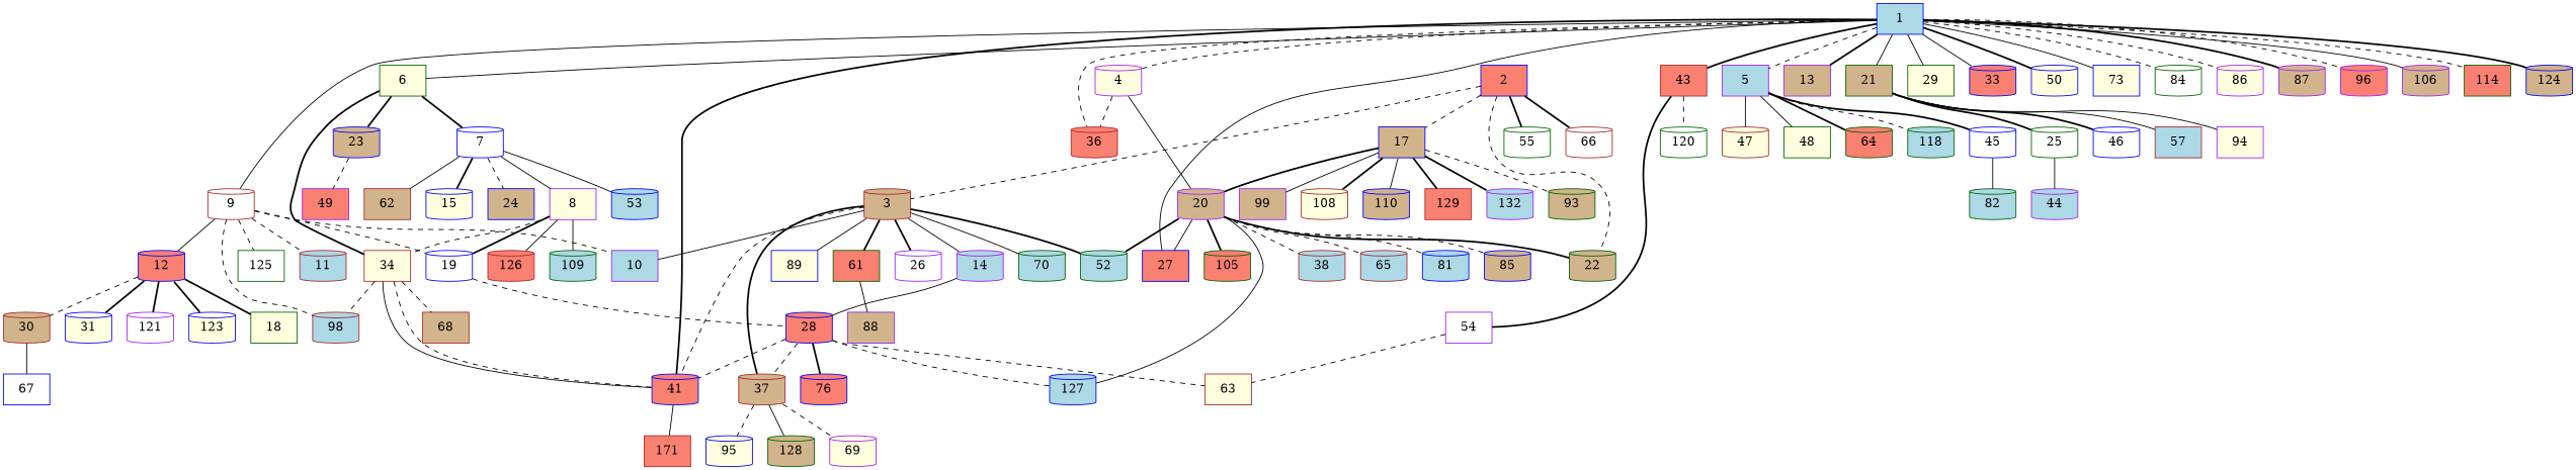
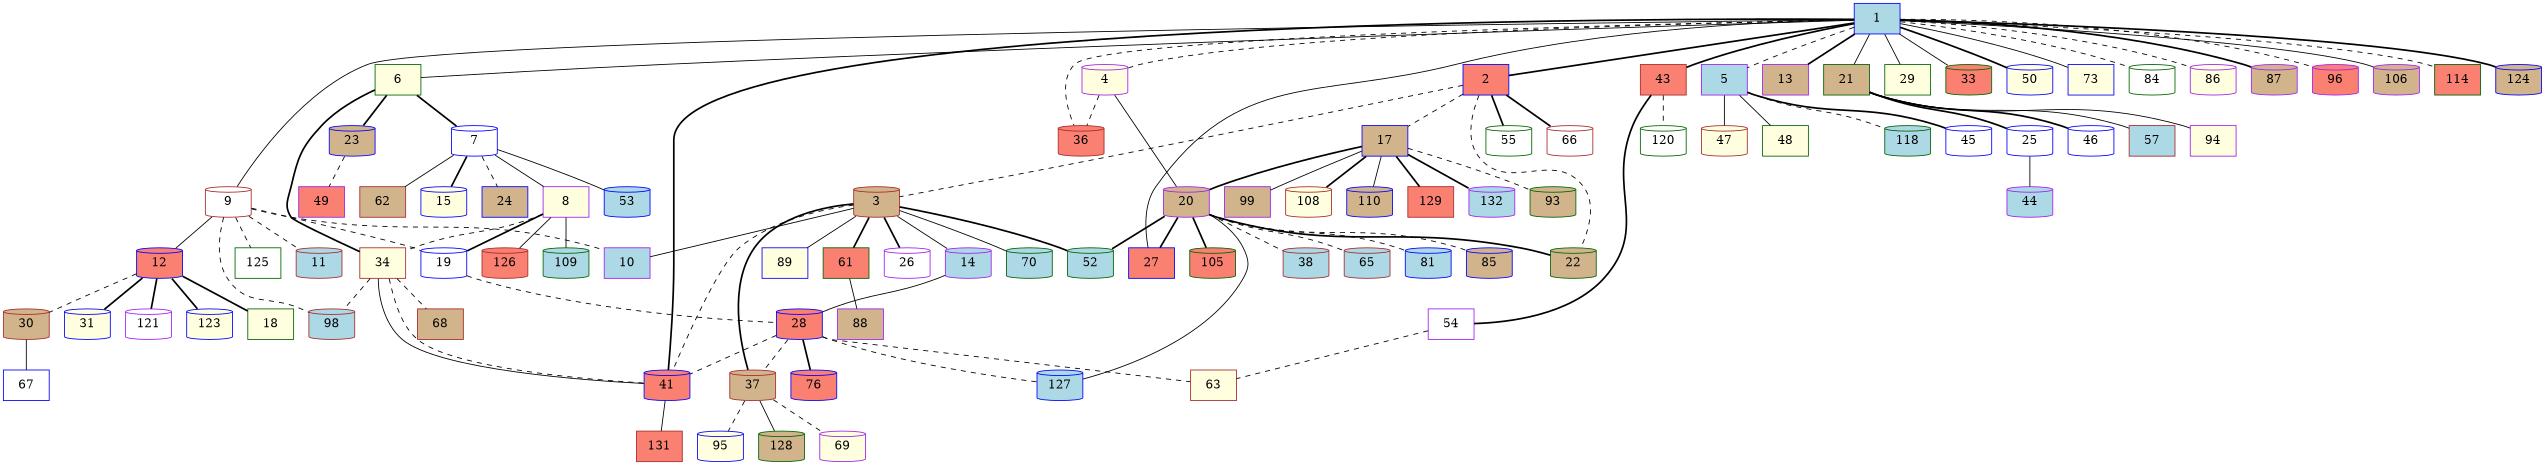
  graph {
    fontname="DejaVu Serif"
    node [color=blue fillcolor=tan fontname="DejaVu Serif" shape=cylinder style=filled]
    edge [fontname="DejaVu Serif" style=dashed]
    1 [fillcolor=lightblue shape=box]
    2 [fillcolor=salmon shape=box]
    4 [color=purple fillcolor=lightyellow]
    5 [color=purple fillcolor=lightblue shape=box]
    6 [color=darkgreen fillcolor=lightyellow shape=box]
    9 [color=brown fillcolor=white]
    13 [color=purple shape=box]
    21 [color=darkgreen shape=box]
    27 [fillcolor=salmon shape=box super="+112+133"]
    29 [color=darkgreen fillcolor=lightyellow shape=box]
-   33 [fillcolor=salmon]
+   33 [color=darkgreen fillcolor=salmon]
    36 [color=brown fillcolor=salmon]
    41 [fillcolor=salmon]
    43 [color=brown fillcolor=salmon shape=box]
    50 [fillcolor=lightyellow]
    73 [fillcolor=lightyellow shape=box]
    84 [color=darkgreen fillcolor=white]
    86 [color=purple fillcolor=lightyellow]
    87 [color=purple]
    96 [color=purple fillcolor=salmon]
    106 [color=purple]
    114 [color=darkgreen fillcolor=salmon shape=box]
    124
    3 [color=brown super="+32+80+91+16+35"]
    17 [shape=box super="+56+58"]
    22 [color=darkgreen]
    55 [color=darkgreen fillcolor=white]
    66 [color=brown fillcolor=white]
    20 [color=purple]
    45 [fillcolor=white]
    47 [color=brown fillcolor=lightyellow]
    48 [color=darkgreen fillcolor=lightyellow shape=box super="+113+75"]
-   64 [color=darkgreen fillcolor=salmon]
    118 [color=darkgreen fillcolor=lightblue]
    7 [fillcolor=white super="+60+117"]
    23 [super="+104"]
    34 [color=brown fillcolor=lightyellow shape=box]
    10 [color=purple fillcolor=lightblue shape=box]
    19 [fillcolor=white super="+92+97+59+42"]
    11 [color=brown fillcolor=lightblue super="+40"]
    12 [fillcolor=salmon]
    98 [color=brown fillcolor=lightblue]
    125 [color=darkgreen fillcolor=white shape=box]
-   25 [color=darkgreen fillcolor=white super="+101+90"]
+   25 [fillcolor=white super="+101+90"]
    46 [fillcolor=white]
    57 [color=brown fillcolor=lightblue shape=box]
    94 [color=purple fillcolor=lightyellow shape=box]
-   131 [color=brown fillcolor=salmon shape=box label=171]
+   131 [color=brown fillcolor=salmon shape=box]
    54 [color=purple fillcolor=white shape=box]
    120 [color=darkgreen fillcolor=white]
    14 [color=purple fillcolor=lightblue super="+39"]
    26 [color=purple fillcolor=white]
    37 [color=brown]
    52 [color=darkgreen fillcolor=lightblue super="+72"]
    61 [color=darkgreen fillcolor=salmon shape=box]
    70 [color=darkgreen fillcolor=lightblue]
    89 [fillcolor=lightyellow shape=box]
    93 [color=darkgreen]
    99 [color=purple shape=box]
    108 [color=brown fillcolor=lightyellow]
    110 [super="+122"]
    129 [color=brown fillcolor=salmon shape=box]
    132 [color=purple fillcolor=lightblue]
    28 [fillcolor=salmon]
    69 [color=purple fillcolor=lightyellow]
    95 [fillcolor=lightyellow]
    128 [color=darkgreen]
    88 [color=purple shape=box]
    38 [color=brown fillcolor=lightblue]
    65 [color=brown fillcolor=lightblue]
    81 [fillcolor=lightblue]
    85
    105 [color=darkgreen fillcolor=salmon]
    127 [fillcolor=lightblue]
-   82 [color=darkgreen fillcolor=lightblue]
    8 [color=purple fillcolor=lightyellow shape=box]
    15 [fillcolor=lightyellow]
    24 [shape=box]
    53 [fillcolor=lightblue super="+115"]
    62 [color=brown shape=box]
    49 [color=purple fillcolor=salmon shape=box]
    68 [color=brown shape=box]
    109 [color=darkgreen fillcolor=lightblue]
    126 [color=brown fillcolor=salmon]
    18 [color=darkgreen fillcolor=lightyellow shape=box]
    30 [color=brown]
    31 [fillcolor=lightyellow]
    121 [color=purple fillcolor=white]
    123 [fillcolor=lightyellow]
    67 [fillcolor=white shape=box super="+111+74"]
    63 [color=brown fillcolor=lightyellow shape=box]
    76 [fillcolor=salmon]
    44 [color=purple fillcolor=lightblue]
+   1 -- 2 [style=bold]
    1 -- 4
    1 -- 5
    1 -- 6 [style=solid]
    1 -- 9 [style=solid]
    1 -- 13 [style=bold]
    1 -- 21 [style=solid]
    1 -- 27 [style=solid]
    1 -- 29 [style=solid]
    1 -- 33 [style=solid]
    1 -- 36
    1 -- 41 [style=bold]
    1 -- 43 [style=bold]
    1 -- 50 [style=bold]
    1 -- 73 [style=solid]
    1 -- 84
    1 -- 86
    1 -- 87 [style=bold]
    1 -- 96
    1 -- 106 [style=solid]
    1 -- 114
    1 -- 124 [style=bold]
    2 -- 3
    2 -- 17
    2 -- 22
    2 -- 55 [style=bold]
    2 -- 66 [style=bold]
    4 -- 36
    4 -- 20 [style=solid]
    5 -- 45 [style=bold]
    5 -- 47 [style=solid]
    5 -- 48 [style=solid]
-   5 -- 64 [style=bold]
    5 -- 118
    6 -- 7 [style=bold]
    6 -- 23 [style=bold]
    6 -- 34 [style=bold]
    9 -- 10
    9 -- 19
    9 -- 11
    9 -- 12 [style=solid]
    9 -- 98
    9 -- 125
    21 -- 25 [style=bold]
    21 -- 46 [style=bold]
    21 -- 57 [style=solid]
    21 -- 94 [style=solid]
    41 -- 131 [style=solid]
    43 -- 54 [style=bold]
    43 -- 120
    3 -- 41
    3 -- 10 [style=solid]
    3 -- 14 [style=solid]
    3 -- 26 [style=bold]
    3 -- 37 [style=bold]
    3 -- 52 [style=bold]
    3 -- 61 [style=bold]
    3 -- 70 [style=solid]
    3 -- 89 [style=solid]
    17 -- 20 [style=bold]
    17 -- 93
    17 -- 99 [style=solid]
    17 -- 108 [style=bold]
    17 -- 110 [style=solid]
    17 -- 129 [style=bold]
    17 -- 132 [style=bold]
-   20 -- 27 [style=solid]
+   20 -- 27 [style=bold]
    20 -- 22 [style=bold]
    20 -- 52 [style=bold]
    20 -- 38
    20 -- 65
    20 -- 81
    20 -- 85
    20 -- 105 [style=bold]
    20 -- 127 [style=solid]
-   45 -- 82 [style=solid]
    7 -- 8 [style=solid]
    7 -- 15 [style=bold]
    7 -- 24
    7 -- 53 [style=solid]
    7 -- 62 [style=solid]
    23 -- 49
    34 -- 41 [style=solid]
    34 -- 41
    34 -- 98
    34 -- 68
    19 -- 28
    12 -- 18 [style=bold]
    12 -- 30
    12 -- 31 [style=bold]
    12 -- 121 [style=bold]
    12 -- 123 [style=bold]
    25 -- 44 [style=solid]
    54 -- 63
    14 -- 28 [style=solid]
    37 -- 69
    37 -- 95
    37 -- 128 [style=solid]
    61 -- 88 [style=solid]
    28 -- 41
    28 -- 37
    28 -- 127
    28 -- 63
    28 -- 76 [style=bold]
    8 -- 34
    8 -- 19 [style=bold]
    8 -- 109 [style=solid]
    8 -- 126 [style=solid]
    30 -- 67 [style=solid]
  }
